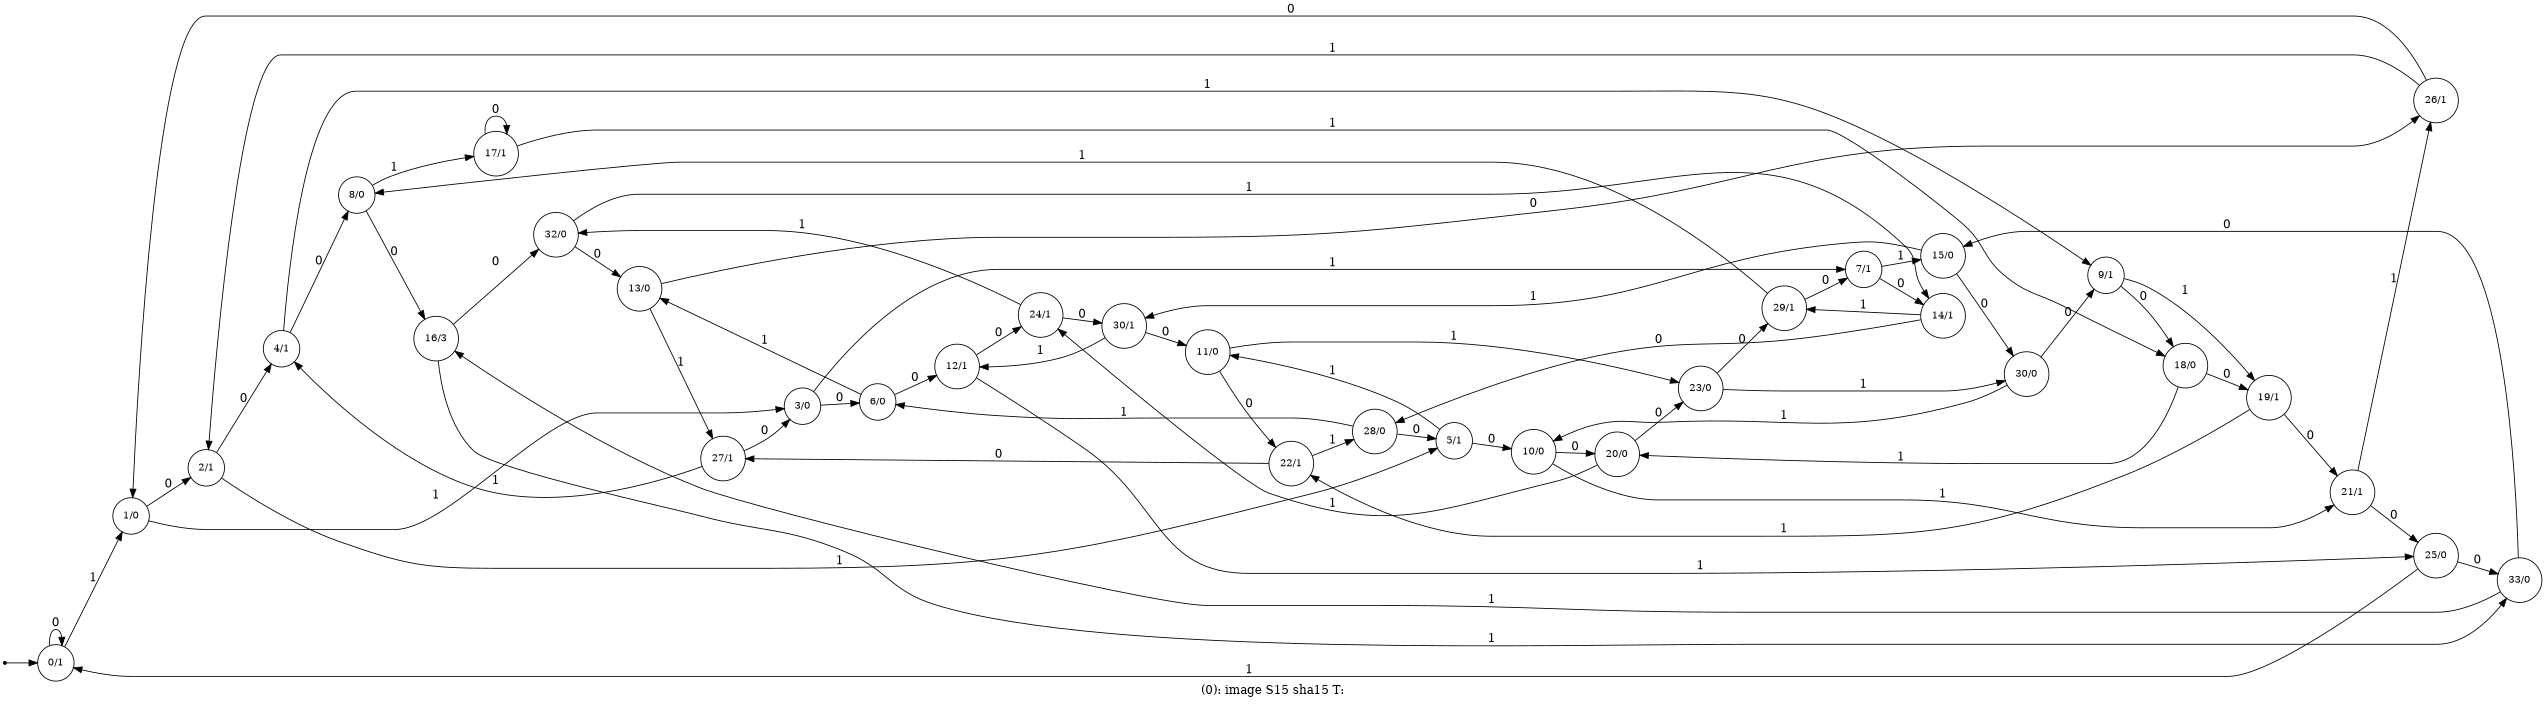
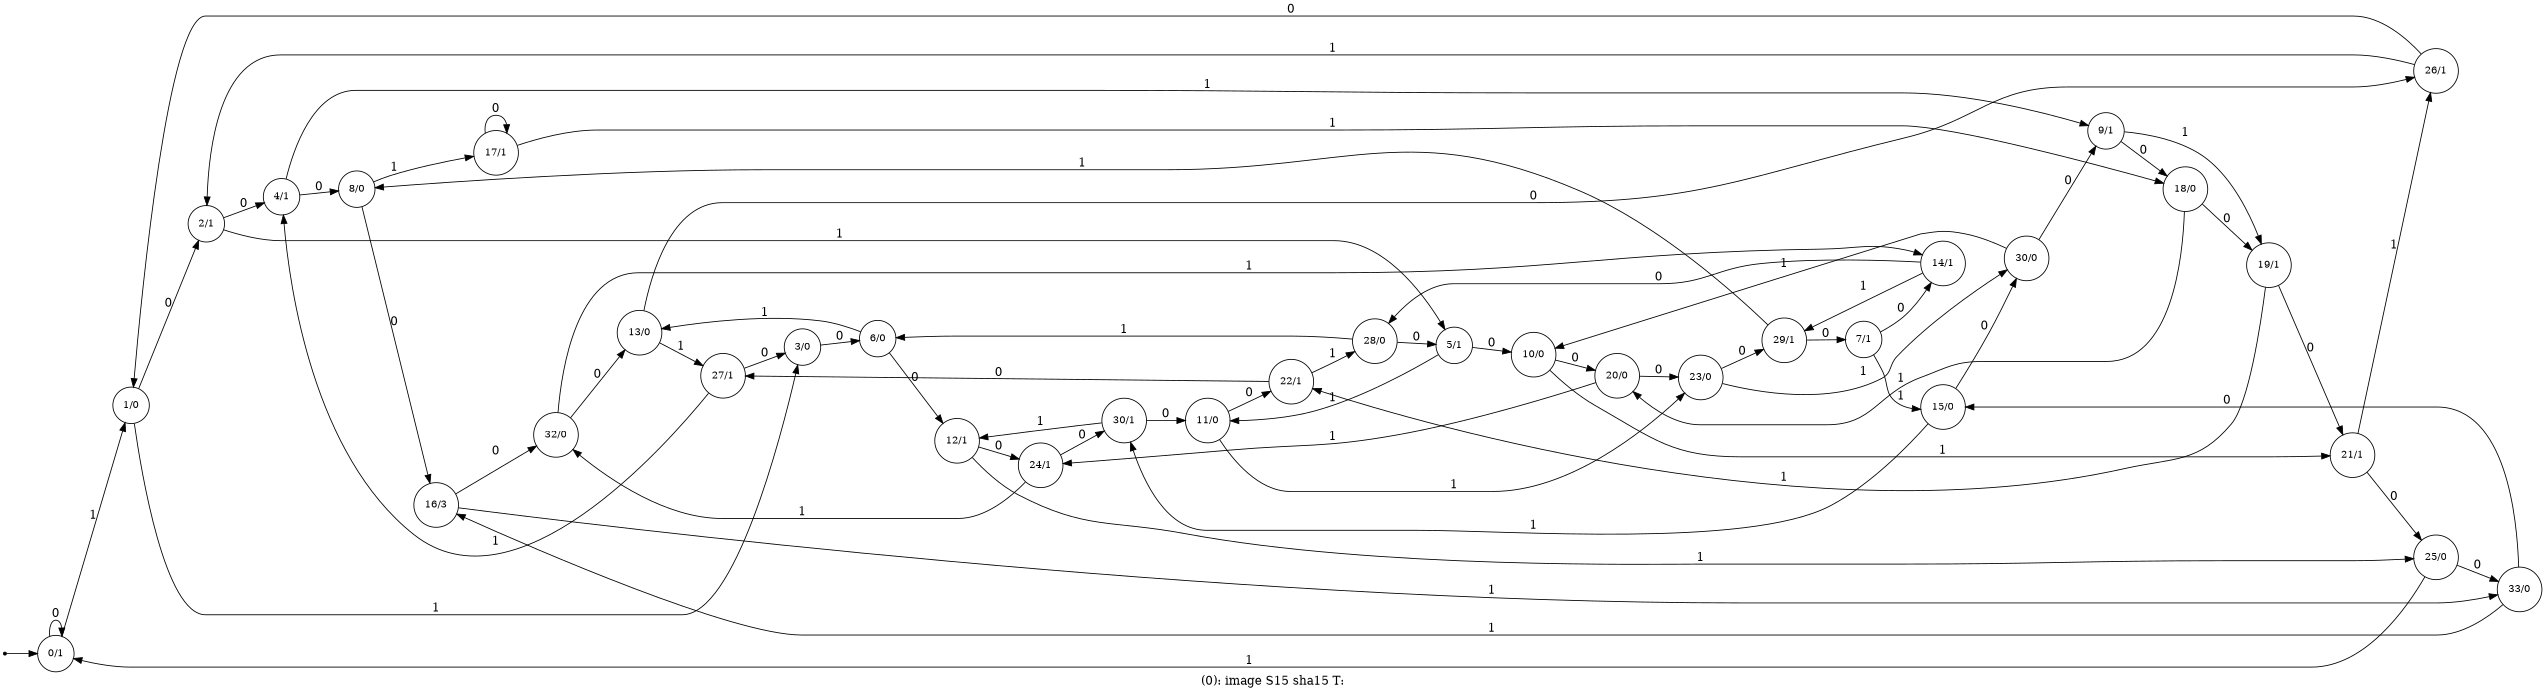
  digraph {
    label="(0): image S15 sha15 T:"
    rankdir=LR
    node [fontsize=12 shape=circle]
    n1 [label="0/1"]
    n2 [label="1/0"]
    n3 [label="2/1"]
    n4 [label="3/0"]
    n5 [label="4/1"]
    n6 [label="5/1"]
    n7 [label="6/0"]
    n8 [label="7/1"]
    n9 [label="8/0"]
    n10 [label="9/1"]
    n11 [label="10/0"]
    n12 [label="11/0"]
    n13 [label="12/1"]
    n14 [label="13/0"]
    n15 [label="14/1"]
    n16 [label="15/0"]
    n17 [label="16/3"]
    n18 [label="17/1"]
    n19 [label="18/0"]
    n20 [label="19/1"]
    n21 [label="20/0"]
    n22 [label="21/1"]
    n23 [label="22/1"]
    n24 [label="23/0"]
    n25 [label="24/1"]
    n26 [label="25/0"]
    n27 [label="26/1"]
    n28 [label="27/1"]
    n29 [label="28/0"]
    n30 [label="29/1"]
    n31 [label="30/0"]
    n32 [label="30/1"]
    n33 [label="32/0"]
    n34 [label="33/0"]
    n35 [label="33/0" shape=point]
    n1 -> n1 [label=0]
    n1 -> n2 [label=1]
    n2 -> n3 [label=0]
    n2 -> n4 [label=1]
    n3 -> n5 [label=0]
    n3 -> n6 [label=1]
    n4 -> n7 [label=0]
-   n4 -> n8 [label=1]
    n5 -> n9 [label=0]
    n5 -> n10 [label=1]
    n6 -> n11 [label=0]
    n6 -> n12 [label=1]
    n7 -> n13 [label=0]
    n7 -> n14 [label=1]
    n8 -> n15 [label=0]
    n8 -> n16 [label=1]
    n9 -> n17 [label=0]
    n9 -> n18 [label=1]
    n10 -> n19 [label=0]
    n10 -> n20 [label=1]
    n11 -> n21 [label=0]
    n11 -> n22 [label=1]
    n12 -> n23 [label=0]
    n12 -> n24 [label=1]
    n13 -> n25 [label=0]
    n13 -> n26 [label=1]
    n14 -> n27 [label=0]
    n14 -> n28 [label=1]
    n15 -> n29 [label=0]
    n15 -> n30 [label=1]
    n16 -> n31 [label=0]
    n16 -> n32 [label=1]
    n17 -> n33 [label=0]
    n17 -> n34 [label=1]
    n18 -> n18 [label=0]
    n18 -> n19 [label=1]
    n19 -> n20 [label=0]
    n19 -> n21 [label=1]
    n20 -> n22 [label=0]
    n20 -> n23 [label=1]
    n21 -> n24 [label=0]
    n21 -> n25 [label=1]
    n22 -> n26 [label=0]
    n22 -> n27 [label=1]
    n23 -> n28 [label=0]
    n23 -> n29 [label=1]
    n24 -> n30 [label=0]
    n24 -> n31 [label=1]
    n25 -> n32 [label=0]
    n25 -> n33 [label=1]
    n26 -> n1 [label=1]
    n26 -> n34 [label=0]
    n27 -> n2 [label=0]
    n27 -> n3 [label=1]
    n28 -> n4 [label=0]
    n28 -> n5 [label=1]
    n29 -> n6 [label=0]
    n29 -> n7 [label=1]
    n30 -> n8 [label=0]
    n30 -> n9 [label=1]
    n31 -> n10 [label=0]
    n31 -> n11 [label=1]
    n32 -> n12 [label=0]
    n32 -> n13 [label=1]
    n33 -> n14 [label=0]
    n33 -> n15 [label=1]
    n34 -> n16 [label=0]
    n34 -> n17 [label=1]
    n35 -> n1
  }
